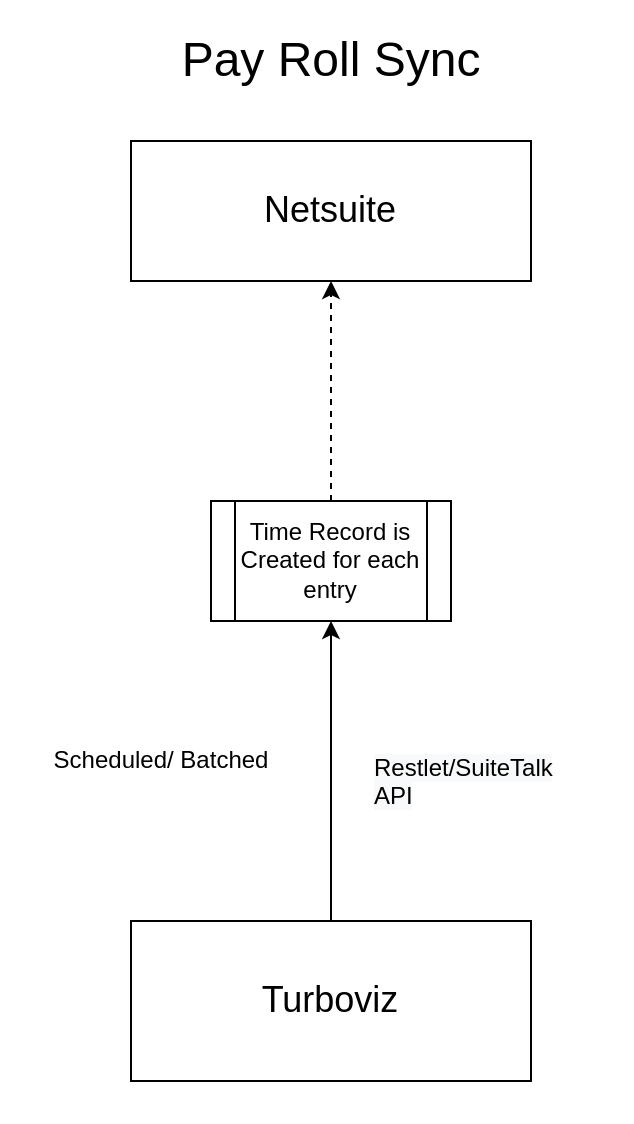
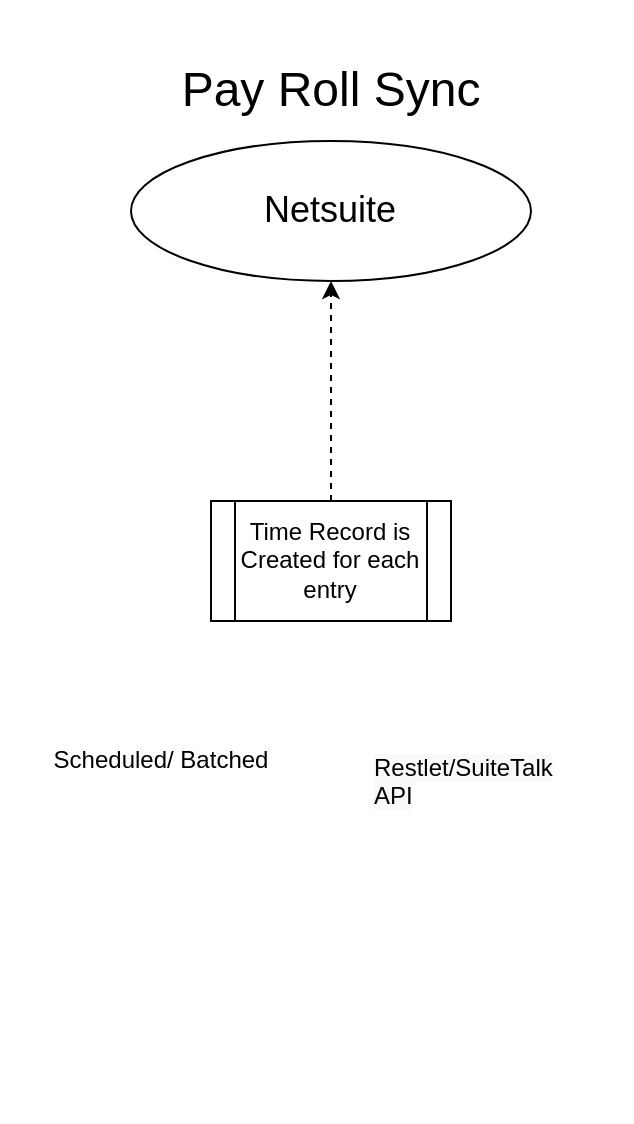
  <mxCell id="0" />
  <mxCell id="1" parent="0" />
- <mxCell id="2" value="&lt;font style=&quot;font-size: 18px&quot;&gt;Netsuite&lt;/font&gt;" style="rounded=0;whiteSpace=wrap;html=1;" vertex="1" parent="1"><mxGeometry x="65" y="70" width="200" height="70" as="geometry" /></mxCell>
- <mxCell id="3" style="edgeStyle=orthogonalEdgeStyle;rounded=0;orthogonalLoop=1;jettySize=auto;html=1;entryX=0.5;entryY=1;entryDx=0;entryDy=0;" edge="1" parent="1" source="4" target="6"><mxGeometry relative="1" as="geometry" /></mxCell>
- <mxCell id="4" value="&lt;font style=&quot;font-size: 18px&quot;&gt;Turboviz&lt;/font&gt;" style="rounded=0;whiteSpace=wrap;html=1;" vertex="1" parent="1"><mxGeometry x="65" y="460" width="200" height="80" as="geometry" /></mxCell>
+ <mxCell id="2" value="&lt;font style=&quot;font-size: 18px&quot;&gt;Netsuite&lt;/font&gt;" style="ellipse;whiteSpace=wrap;html=1;" vertex="1" parent="1"><mxGeometry x="65" y="70" width="200" height="70" as="geometry" /></mxCell>
  <mxCell id="5" style="edgeStyle=orthogonalEdgeStyle;rounded=0;orthogonalLoop=1;jettySize=auto;html=1;entryX=0.5;entryY=1;entryDx=0;entryDy=0;dashed=1;" edge="1" parent="1" source="6" target="2"><mxGeometry relative="1" as="geometry" /></mxCell>
  <mxCell id="6" value="Time Record is Created for each entry" style="shape=process;whiteSpace=wrap;html=1;backgroundOutline=1;" vertex="1" parent="1"><mxGeometry x="105" y="250" width="120" height="60" as="geometry" /></mxCell>
- <mxCell id="7" value="&lt;font style=&quot;font-size: 24px&quot;&gt;Pay Roll Sync&lt;/font&gt;" style="text;html=1;align=center;verticalAlign=middle;resizable=0;points=[];autosize=1;" vertex="1" parent="1"><mxGeometry x="85" y="20" width="160" height="20" as="geometry" /></mxCell>
+ <mxCell id="7" value="&lt;font style=&quot;font-size: 24px&quot;&gt;Pay Roll Sync&lt;/font&gt;" style="text;html=1;align=center;verticalAlign=middle;resizable=0;points=[];autosize=1;" vertex="1" parent="1"><mxGeometry x="85" y="35" width="160" height="20" as="geometry" /></mxCell>
  <mxCell id="8" value="&lt;span style=&quot;color: rgb(0, 0, 0); font-family: helvetica; font-size: 12px; font-style: normal; font-weight: 400; letter-spacing: normal; text-align: center; text-indent: 0px; text-transform: none; word-spacing: 0px; background-color: rgb(248, 249, 250); display: inline; float: none;&quot;&gt;Restlet/SuiteTalk&lt;/span&gt;&lt;br style=&quot;color: rgb(0, 0, 0); font-family: helvetica; font-size: 12px; font-style: normal; font-weight: 400; letter-spacing: normal; text-align: center; text-indent: 0px; text-transform: none; word-spacing: 0px; background-color: rgb(248, 249, 250);&quot;&gt;&lt;span style=&quot;color: rgb(0, 0, 0); font-family: helvetica; font-size: 12px; font-style: normal; font-weight: 400; letter-spacing: normal; text-align: center; text-indent: 0px; text-transform: none; word-spacing: 0px; background-color: rgb(248, 249, 250); display: inline; float: none;&quot;&gt;API&lt;/span&gt;" style="text;whiteSpace=wrap;html=1;" vertex="1" parent="1"><mxGeometry x="185" y="370" width="110" height="40" as="geometry" /></mxCell>
  <mxCell id="9" value="Scheduled/ Batched" style="text;html=1;align=center;verticalAlign=middle;resizable=0;points=[];autosize=1;" vertex="1" parent="1"><mxGeometry x="20" y="370" width="120" height="20" as="geometry" /></mxCell>
